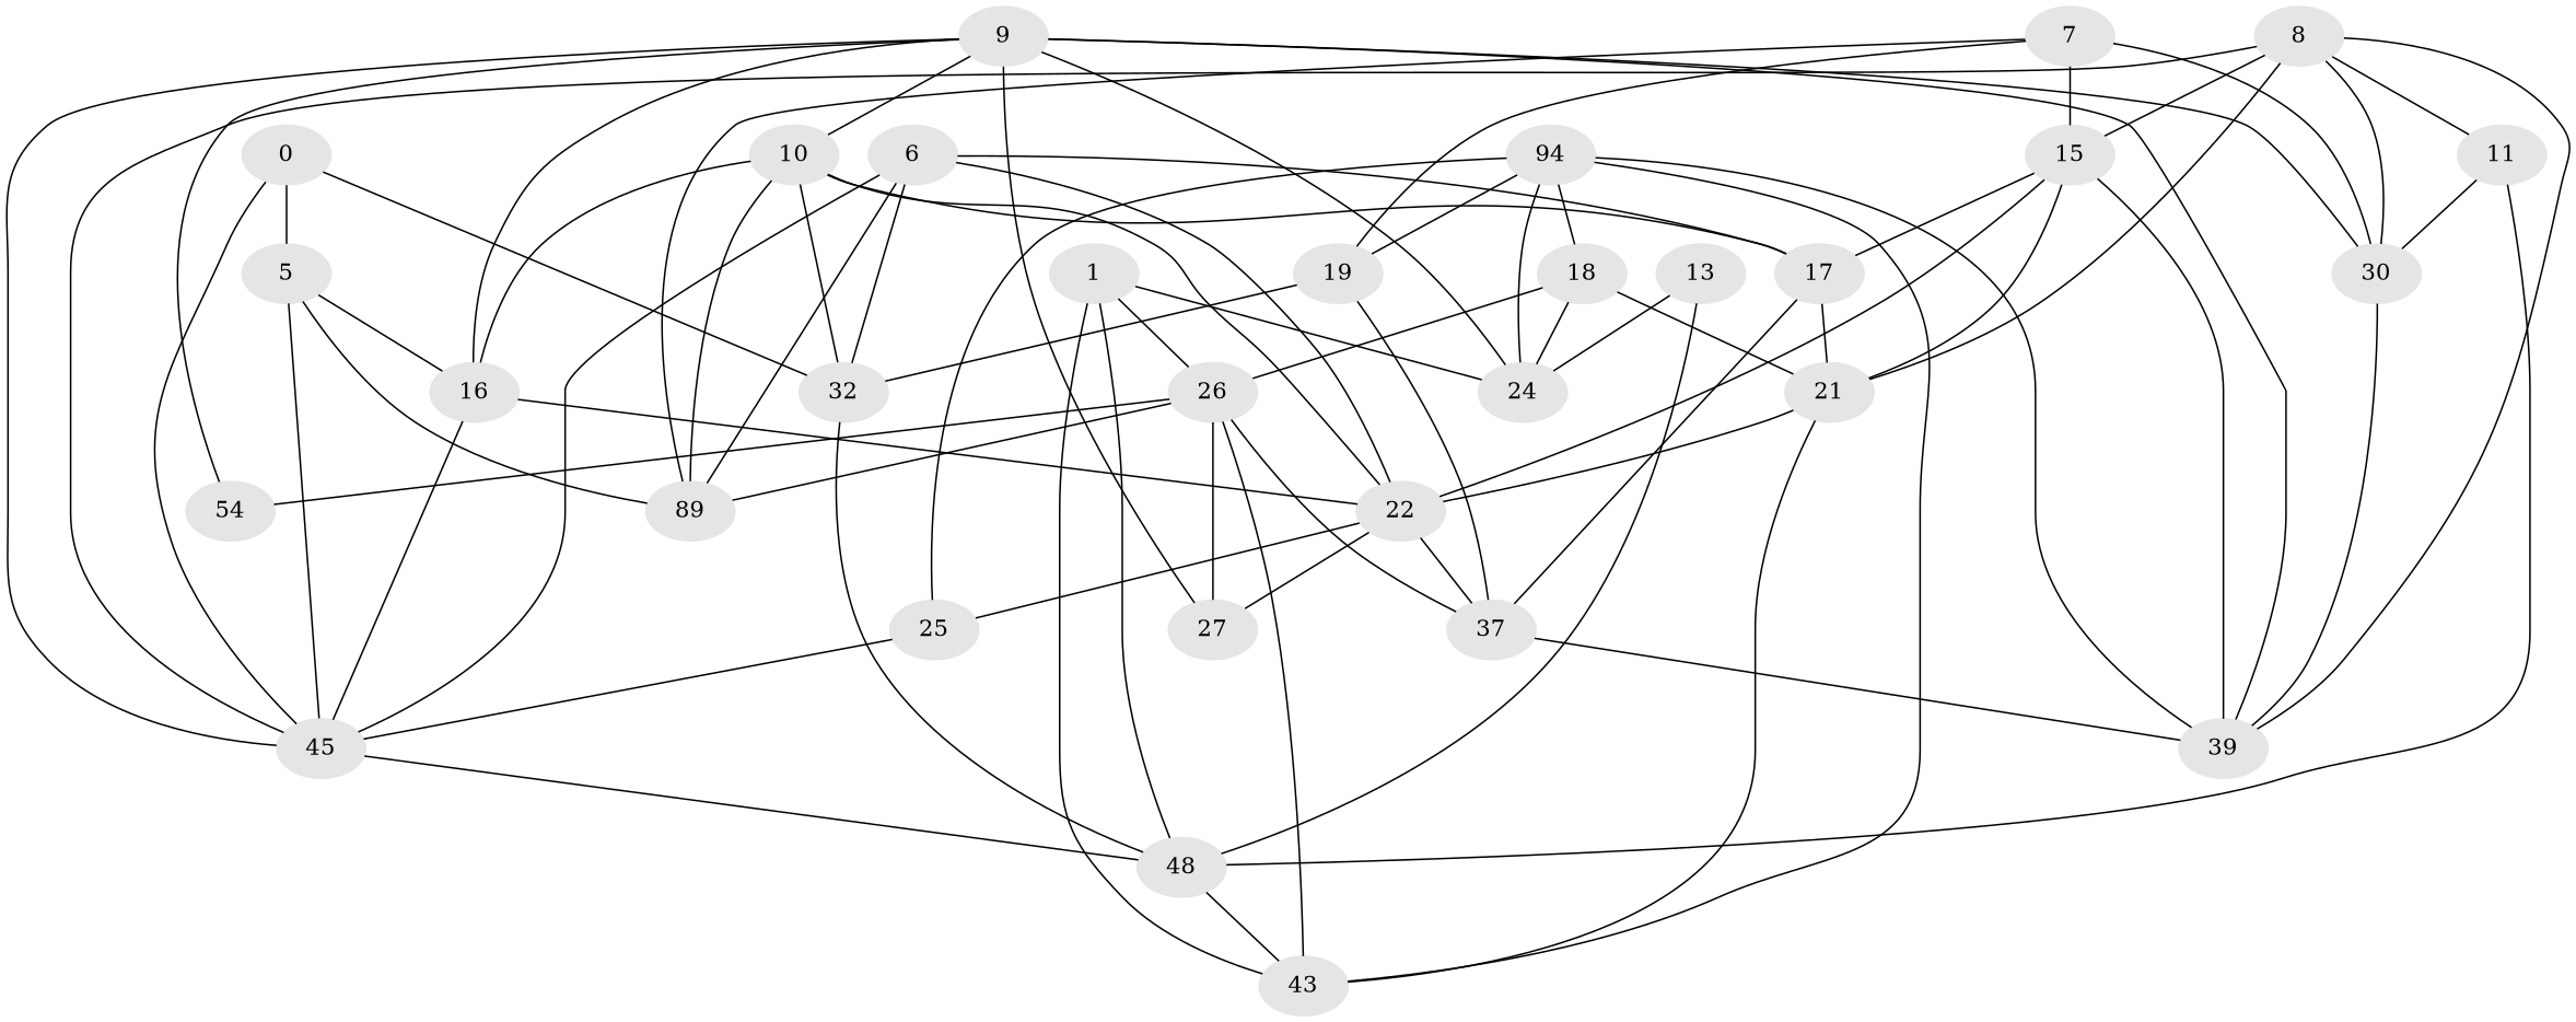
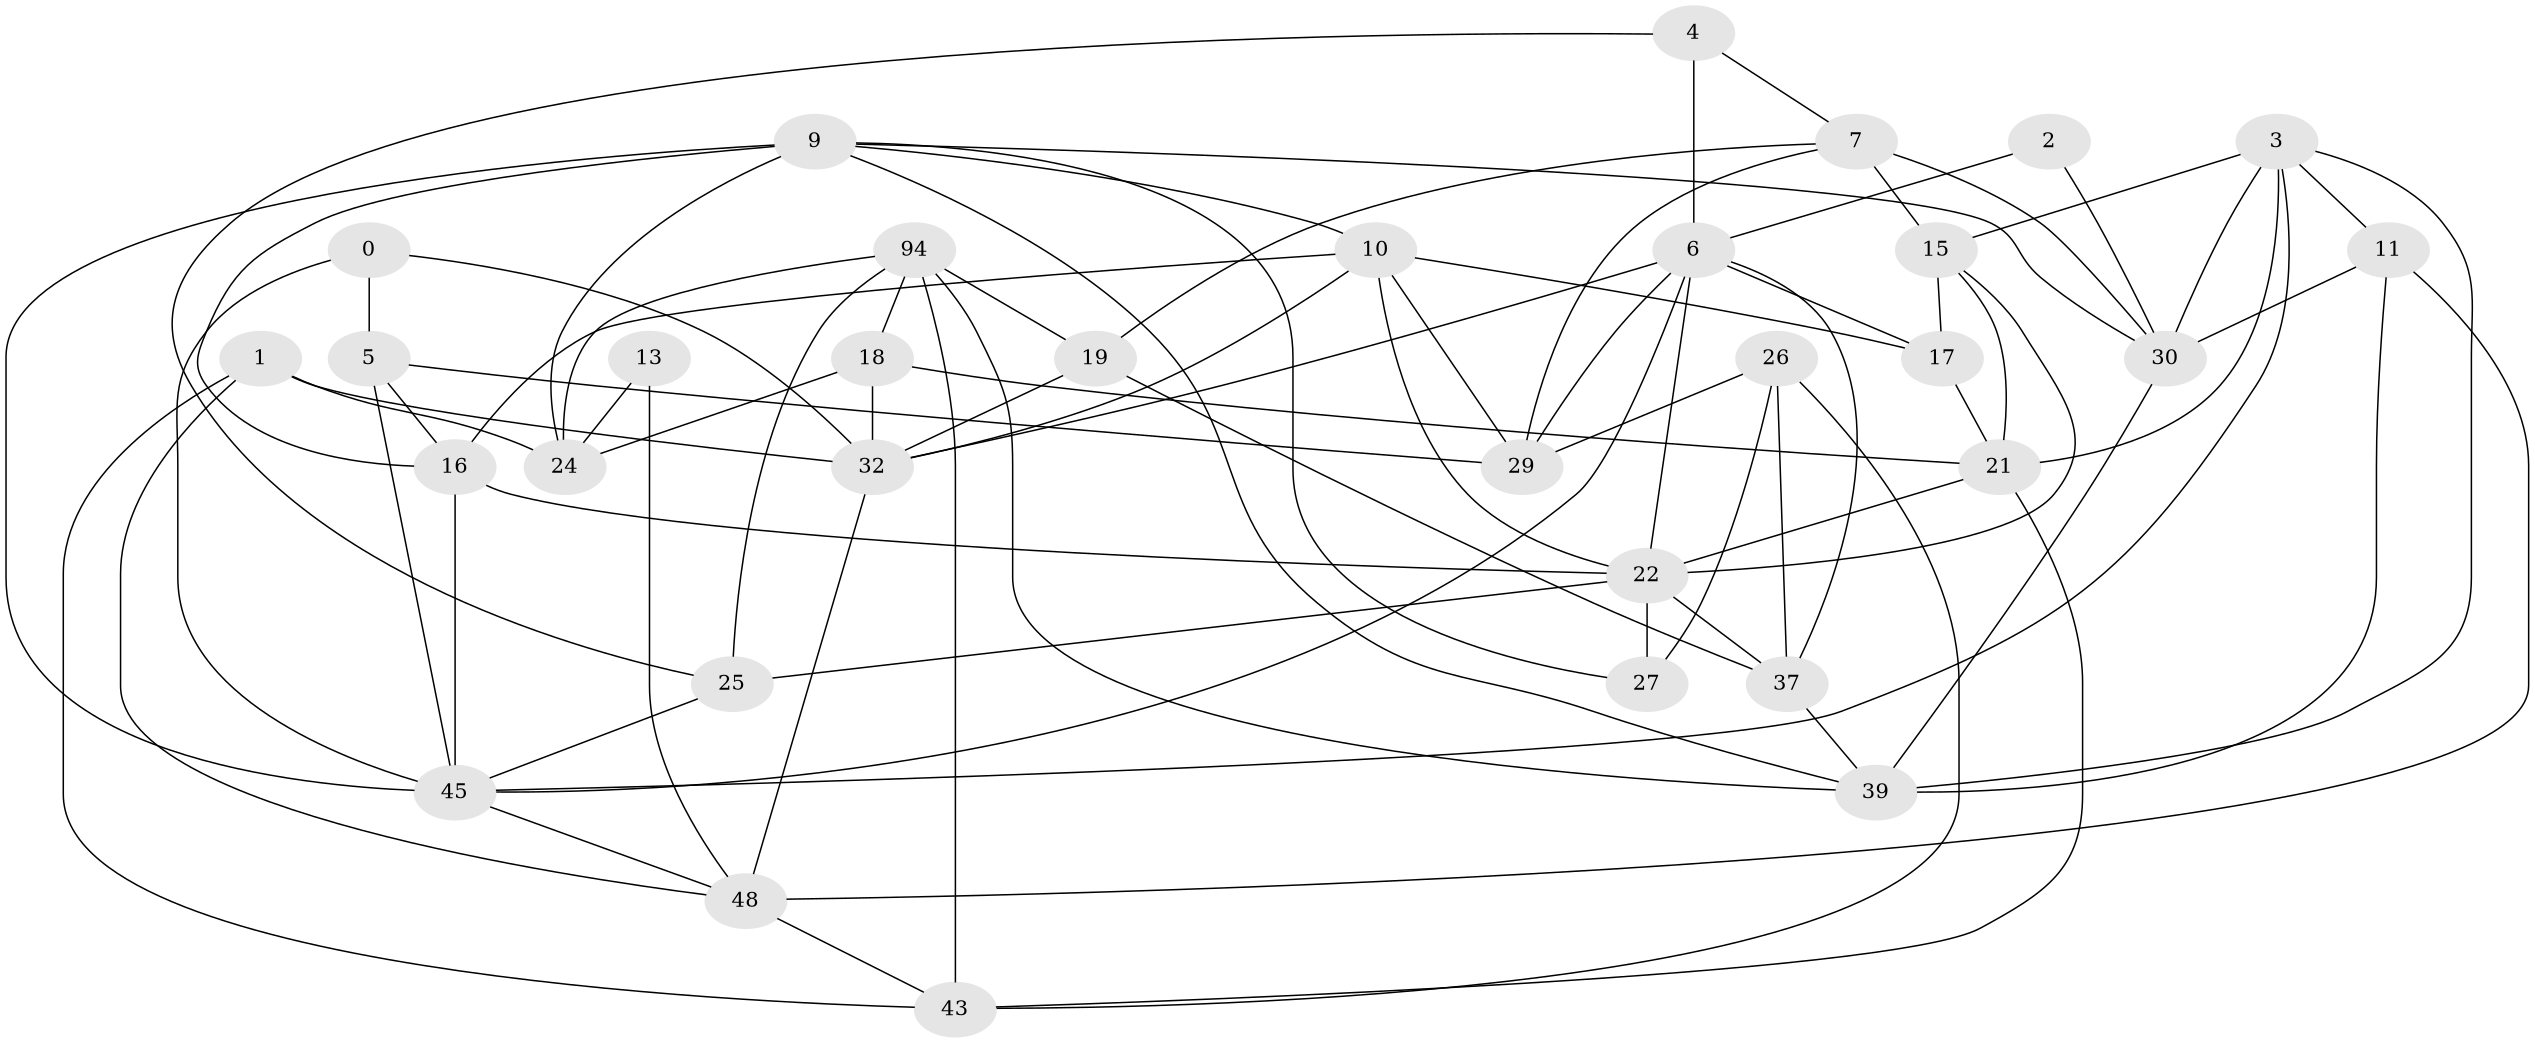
  graph {
    node [color=gray90 style=filled]
    1 [super="+56"]
    24 [super="+55"]
    26 [super="+43"]
    48 [super="+52"]
    n5 [label=43]
-   29 [super="+38" label=89]
+   29 [super="+38"]
    37 [super="+42"]
    27
-   54
    6 [super="+34"]
    32 [super="+36"]
    45 [super="+46"]
    17 [super="+20"]
    22 [super="+49"]
+   2
    30 [super="+35"]
    39 [super="+44"]
    5 [super="+23"]
    16
    n20 [label=0]
+   4
    7 [super="+41"]
    25 [super="+47"]
    15 [super="+40"]
    19
    21 [super="+31"]
-   8 [super="+50"]
+   8 [super="+50" label=3]
    11
    9 [super="+12"]
    10 [super="+33"]
    13
    n32 [label=94 super="+51"]
    18 [super="+28"]
    1 -- 24
-   1 -- 26
+   1 -- 32
    1 -- 48
    1 -- n5
    26 -- n5
    26 -- 29
    26 -- 37
    26 -- 27
-   26 -- 54
    48 -- n5
    37 -- 39
    6 -- 29
-   17 -- 37
+   6 -- 37
    6 -- 32
    6 -- 45
    6 -- 17
    6 -- 22
    32 -- 48
    45 -- 48
    17 -- 21
    22 -- 37
    22 -- 27
    22 -- 25
+   2 -- 6
+   2 -- 30
    30 -- 39
    5 -- 29
    5 -- 45 [weight=2]
    5 -- 16
    16 -- 45
    16 -- 22
    n20 -- 32
    n20 -- 45
    n20 -- 5
+   4 -- 6
+   4 -- 7
+   4 -- 25
    7 -- 29
    7 -- 30
    7 -- 15 [weight=2]
    7 -- 19
    25 -- 45
    15 -- 17
    15 -- 22
    15 -- 21 [weight=2]
    19 -- 37
    19 -- 32
    21 -- n5
    21 -- 22
    8 -- 45
    8 -- 30
    8 -- 39
    8 -- 15
    8 -- 21
    8 -- 11
    11 -- 48
    11 -- 30
-   15 -- 39 [weight=2]
+   11 -- 39 [weight=2]
    9 -- 24 [weight=2]
    9 -- 27
-   9 -- 54
    9 -- 45
    9 -- 30
    9 -- 39
    9 -- 16
    9 -- 10
    10 -- 29
    10 -- 32
    10 -- 17 [weight=2]
    10 -- 22
    10 -- 16
    13 -- 24
    13 -- 48
    n32 -- 24
    n32 -- n5
    n32 -- 39
    n32 -- 25
    n32 -- 19
    n32 -- 18
    18 -- 24
-   18 -- 26
+   18 -- 32
    18 -- 21
  }
